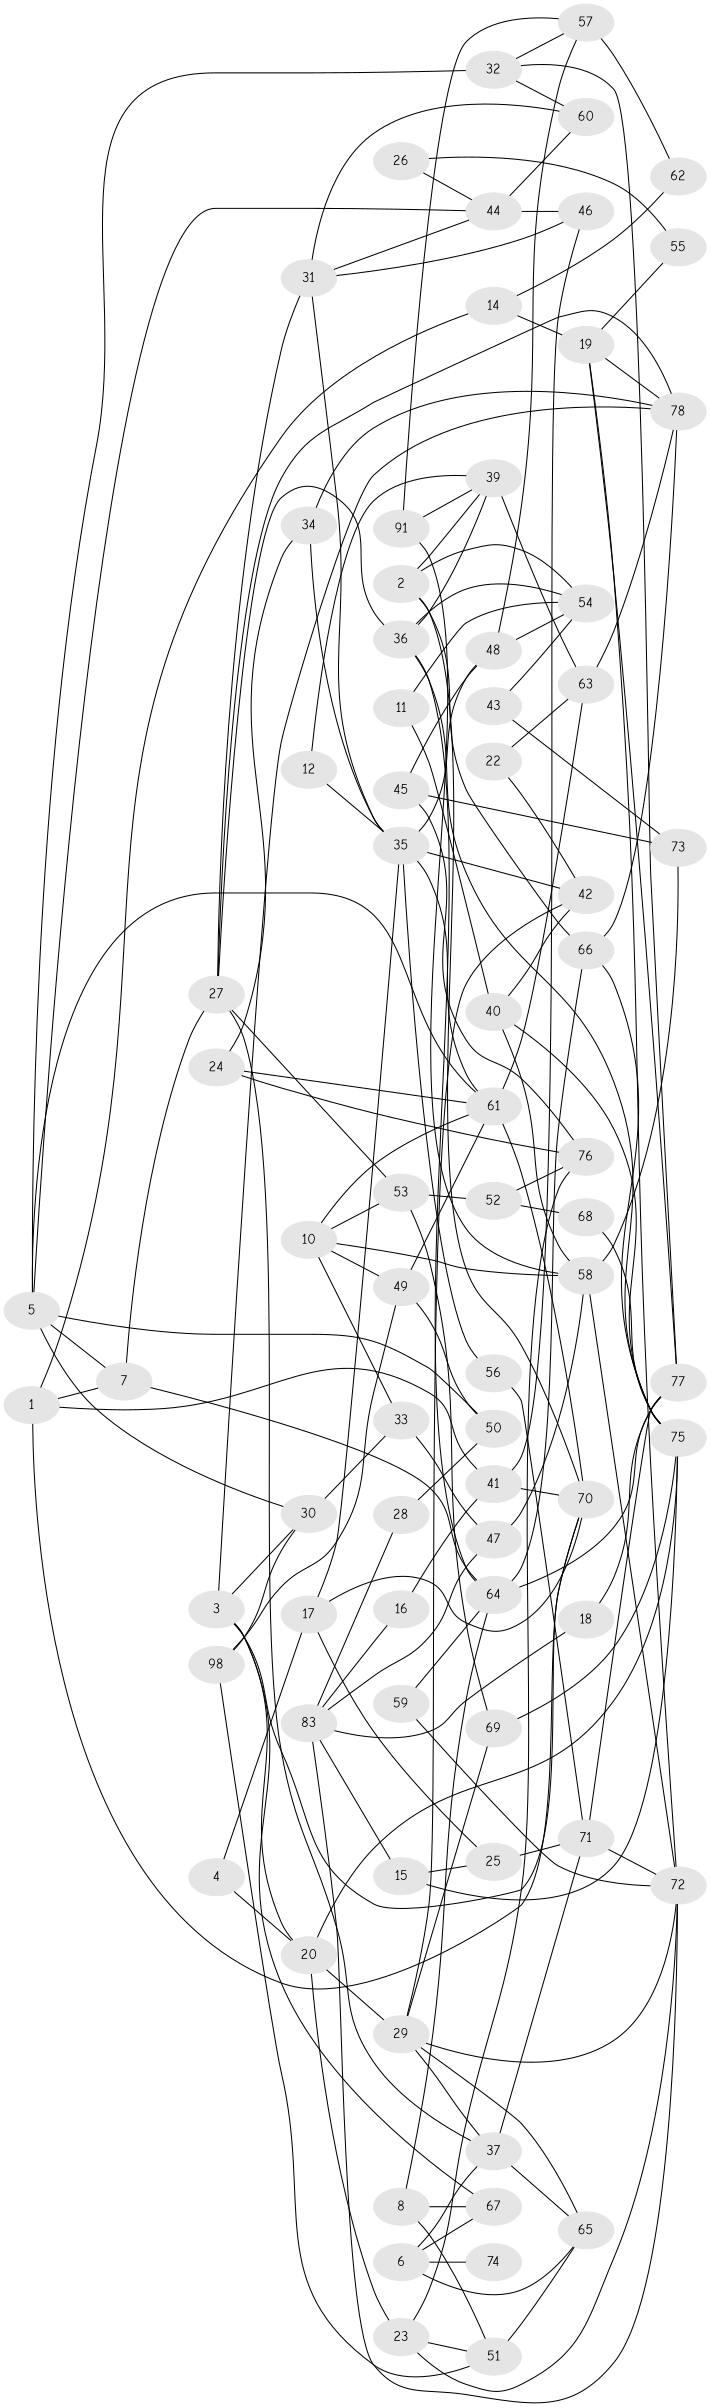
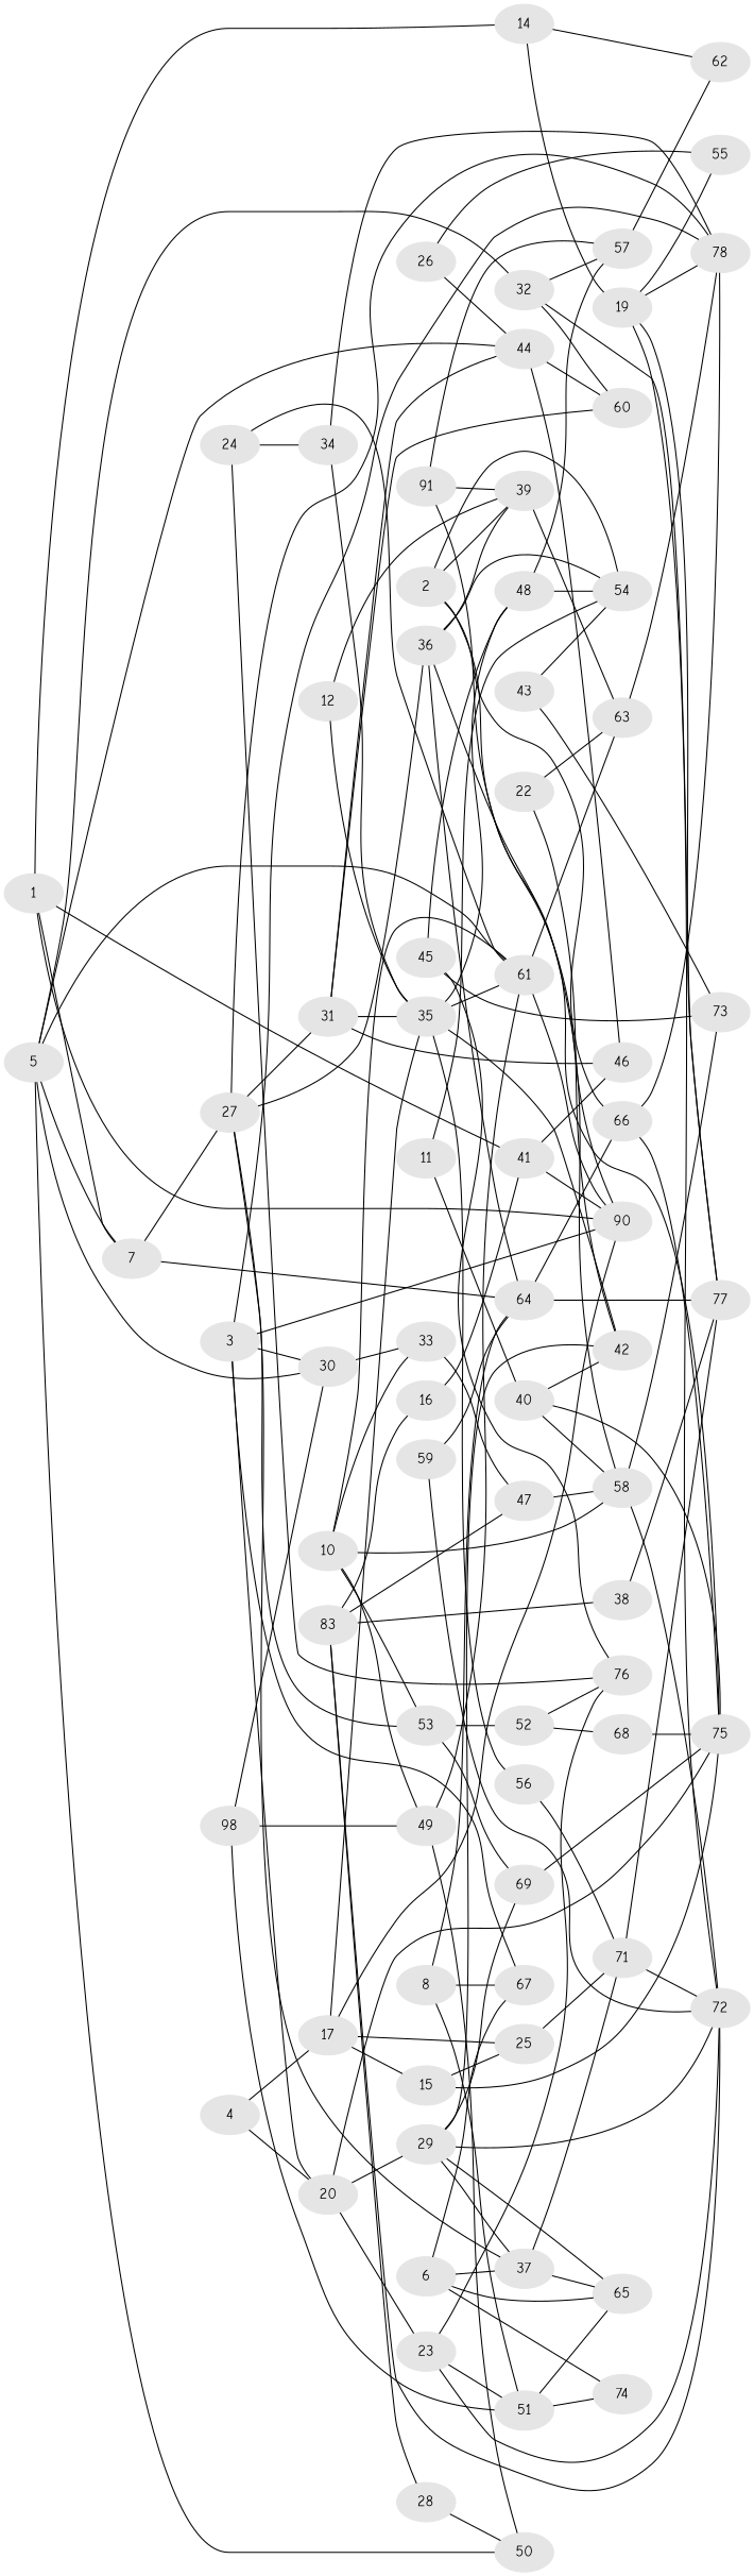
  graph {
    fontname="Comic Neue"
    rankdir=LR
    node [color=gray90 fontname="Comic Neue" style=filled]
    edge [fontname="Comic Neue"]
    1
    7
    14
    41
-   70
+   70 [label=90]
    27
    64
    19
    62
    46
    2
    39
    54
    66
    63
    78
    75
    3
    20
    30
    67
    23
    29
    33
    4
    17
    35
    25
    52
    76
    68
    5
    32
    44
    50
    61
    77
    57
    60
    6
    37
    65
    74
    71
    53
    31
    36
    8
    51
    15
    10
    49
    58
    47
    69
    73
    72
    11
    40
    42
    12
    48
    56
    n64 [label=83]
    16
    28
-   38 [label=18]
+   38
    55
    n69 [label=98]
    n70 [label=91]
    22
    24
    34
    26
    43
    45
    59
    1 -- 7
    1 -- 14
    1 -- 41
    1 -- 70
    7 -- 27
    7 -- 64
    14 -- 19
    14 -- 62
    41 -- 70
    41 -- 46
    27 -- 78
    27 -- 37
    27 -- 53
    27 -- 31
    27 -- 36
    64 -- 66
    64 -- 77
    19 -- 78
    19 -- 77
    19 -- 72
    19 -- 55
    2 -- 70
    2 -- 39
    2 -- 54
    2 -- 66
    39 -- 63
    66 -- 78
    66 -- 75
    63 -- 78
    3 -- 70
    3 -- 78
    3 -- 20
    3 -- 30
    3 -- 67
    20 -- 75
    20 -- 23
    20 -- 29
    30 -- 33
    23 -- 76
    23 -- 51
    23 -- 72
    29 -- 37
    29 -- 65
    29 -- 69
    29 -- 72
    29 -- 42
    33 -- 47
    4 -- 20
    4 -- 17
    17 -- 70
    17 -- 35
    17 -- 25
    35 -- 61
    35 -- 42
    35 -- 48
    35 -- 56
    25 -- 71
    52 -- 76
    52 -- 68
    68 -- 75
    5 -- 7
    5 -- 30
    5 -- 32
    5 -- 44
    5 -- 50
    5 -- 61
    32 -- 77
    32 -- 57
    32 -- 60
    44 -- 46
    44 -- 60
    61 -- 70
    61 -- 63
    57 -- 62
    6 -- 67
    6 -- 37
    6 -- 65
    6 -- 74
    37 -- 65
    37 -- 71
    71 -- 77
    71 -- 72
    53 -- 52
    53 -- 69
    31 -- 46
    31 -- 35
    31 -- 44
    31 -- 60
    36 -- 64
    36 -- 39
    36 -- 54
    36 -- 75
    8 -- 64
    8 -- 67
    8 -- 51
    51 -- 65
+   51 -- 74
    15 -- 75
    15 -- 25
    10 -- 33
    10 -- 61
    10 -- 53
    10 -- 49
    10 -- 58
    49 -- 50
    49 -- 61
    58 -- 73
    58 -- 72
    47 -- 58
    69 -- 75
    11 -- 54
    11 -- 40
    40 -- 75
    40 -- 58
    40 -- 42
    12 -- 39
    12 -- 35
    48 -- 54
    48 -- 57
    56 -- 71
-   n64 -- 15
+   17 -- 15
    n64 -- 47
    n64 -- 72
    n64 -- 16
    n64 -- 28
    n64 -- 38
    16 -- 41
    28 -- 50
    38 -- 77
    n69 -- 30
    n69 -- 51
    n69 -- 49
    n70 -- 39
    n70 -- 57
    n70 -- 58
    22 -- 63
    22 -- 42
    24 -- 76
    24 -- 61
    24 -- 34
    34 -- 78
    34 -- 35
    26 -- 44
    26 -- 55
    43 -- 54
    43 -- 73
    45 -- 76
    45 -- 73
    45 -- 48
    59 -- 64
    59 -- 72
  }
